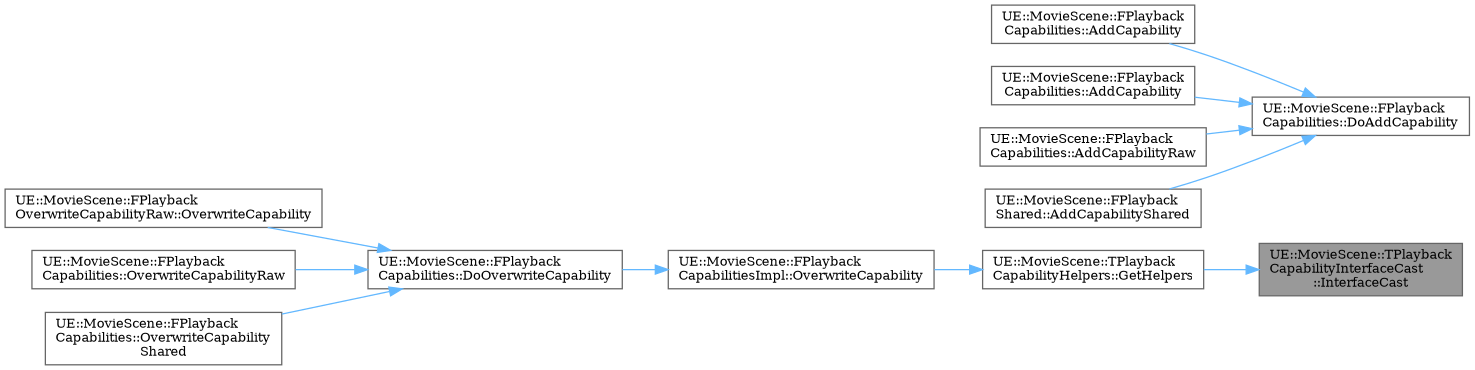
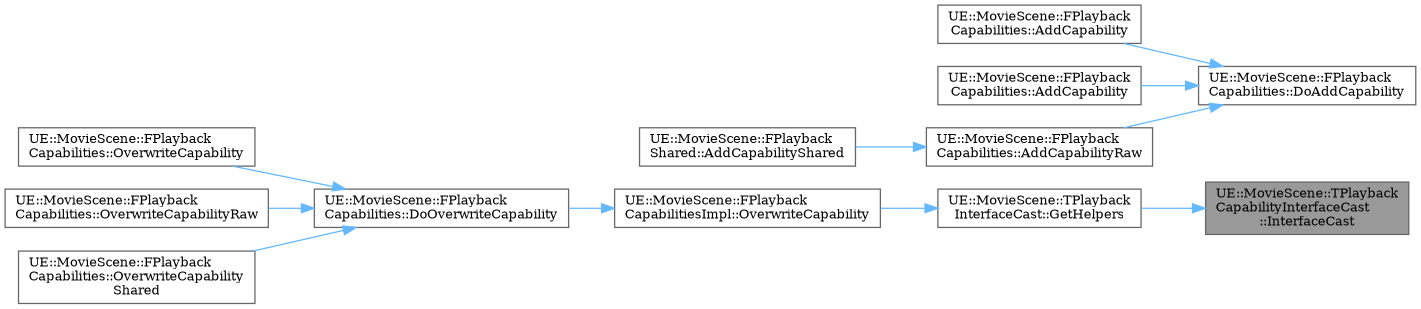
  digraph {
    fontname="DejaVu Serif"
    rankdir=RL
    node [color=grey40 fillcolor=white fontname="DejaVu Serif" fontsize=10 shape=box style=filled]
    edge [color=steelblue1 dir=back fontname="DejaVu Serif" fontsize=10 labelfontname=Helvetica labelfontsize=10 style=solid]
    n1 [color=gray40 fillcolor=grey60 fontcolor=black height=0.2 label="UE::MovieScene::TPlayback\lCapabilityInterfaceCast\l::InterfaceCast" width=0.4]
-   n2 [height=0.2 label="UE::MovieScene::TPlayback\lCapabilityHelpers::GetHelpers" width=0.4]
+   n2 [height=0.2 label="UE::MovieScene::TPlayback\lInterfaceCast::GetHelpers" width=0.4]
    n3 [height=0.2 label="UE::MovieScene::FPlayback\lCapabilitiesImpl::OverwriteCapability" width=0.4]
    n4 [height=0.2 label="UE::MovieScene::FPlayback\lCapabilities::DoOverwriteCapability" width=0.4]
    n5 [height=0.2 label="UE::MovieScene::FPlayback\lCapabilities::DoAddCapability" width=0.4]
    n6 [height=0.2 label="UE::MovieScene::FPlayback\lCapabilities::AddCapability" width=0.4]
    n7 [height=0.2 label="UE::MovieScene::FPlayback\lCapabilities::AddCapability" width=0.4]
    n8 [height=0.2 label="UE::MovieScene::FPlayback\lCapabilities::AddCapabilityRaw" width=0.4]
    n9 [height=0.2 label="UE::MovieScene::FPlayback\lShared::AddCapabilityShared" width=0.4]
-   n10 [height=0.2 label="UE::MovieScene::FPlayback\lOverwriteCapabilityRaw::OverwriteCapability" width=0.4]
+   n10 [height=0.2 label="UE::MovieScene::FPlayback\lCapabilities::OverwriteCapability" width=0.4]
    n11 [height=0.2 label="UE::MovieScene::FPlayback\lCapabilities::OverwriteCapabilityRaw" width=0.4]
    n12 [height=0.2 label="UE::MovieScene::FPlayback\lCapabilities::OverwriteCapability\lShared" width=0.4]
    n1 -> n2
    n2 -> n3
    n3 -> n4
    n4 -> n10
    n4 -> n11
    n4 -> n12
    n5 -> n6
    n5 -> n7
    n5 -> n8
-   n5 -> n9
+   n8 -> n9
  }
